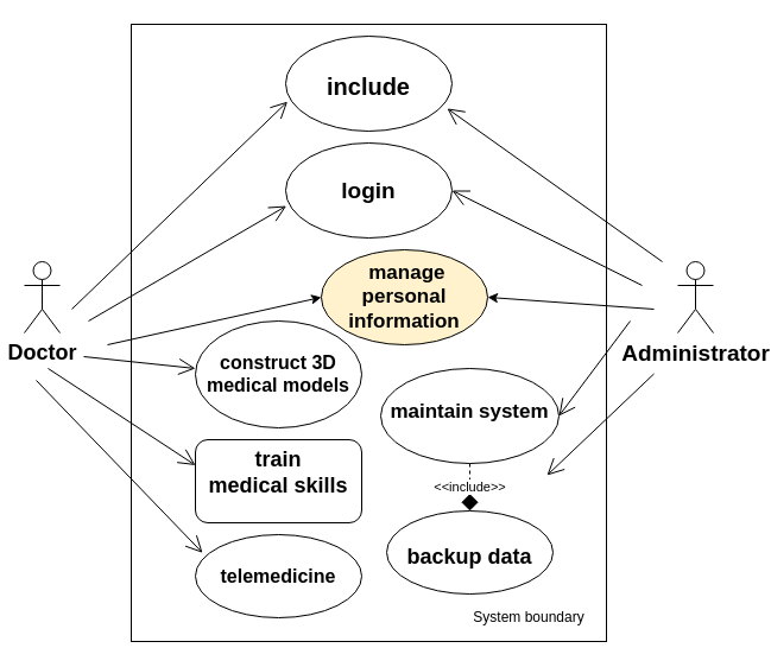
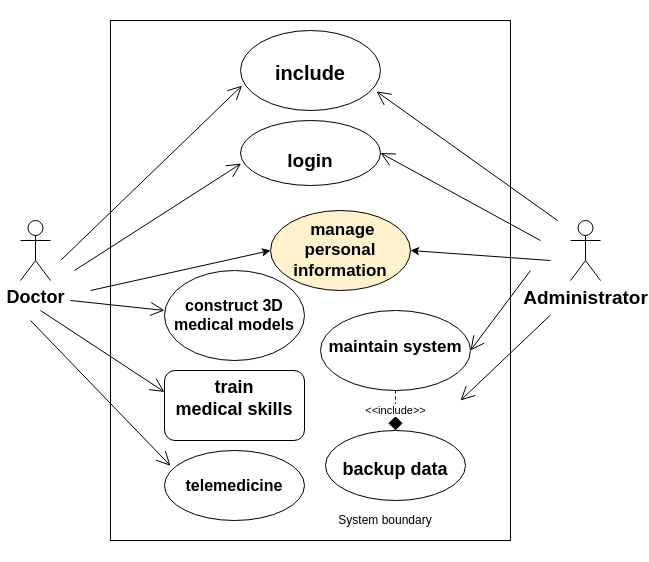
  <mxCell id="0" />
  <mxCell id="1" parent="0" />
  <mxCell id="2" value="" style="rounded=0;whiteSpace=wrap;html=1;verticalAlign=top;" parent="1" vertex="1"><mxGeometry x="110" y="20" width="400" height="520" as="geometry" /></mxCell>
  <mxCell id="3" value="&lt;b&gt;&lt;font style=&quot;font-size: 18px&quot;&gt;Doctor&lt;/font&gt;&lt;/b&gt;" style="shape=umlActor;verticalLabelPosition=bottom;verticalAlign=top;html=1;" parent="1" vertex="1"><mxGeometry x="20" y="220" width="30" height="60" as="geometry" /></mxCell>
  <mxCell id="4" value="&lt;b&gt;&lt;font style=&quot;font-size: 19px&quot;&gt;Administrator&lt;/font&gt;&lt;/b&gt;" style="shape=umlActor;verticalLabelPosition=bottom;verticalAlign=top;html=1;" parent="1" vertex="1"><mxGeometry x="570" y="220" width="30" height="60" as="geometry" /></mxCell>
  <mxCell id="5" value="&lt;b style=&quot;font-size: 20px&quot;&gt;&lt;font style=&quot;font-size: 20px&quot;&gt;&lt;br&gt;include&lt;/font&gt;&lt;/b&gt;" style="ellipse;whiteSpace=wrap;html=1;verticalAlign=top;" parent="1" vertex="1"><mxGeometry x="240" y="30" width="140" height="80" as="geometry" /></mxCell>
  <mxCell id="6" value="&lt;b style=&quot;font-size: 16px&quot;&gt;&lt;br&gt;telemedicine&lt;/b&gt;" style="ellipse;whiteSpace=wrap;html=1;verticalAlign=top;" parent="1" vertex="1"><mxGeometry x="164" y="450" width="140" height="70" as="geometry" /></mxCell>
  <mxCell id="7" value="&lt;b&gt;&lt;font style=&quot;font-size: 16px&quot;&gt;&lt;br&gt;construct 3D medical models&lt;/font&gt;&lt;/b&gt;" style="ellipse;whiteSpace=wrap;html=1;verticalAlign=top;" parent="1" vertex="1"><mxGeometry x="164" y="270" width="140" height="90" as="geometry" /></mxCell>
- <mxCell id="8" value="&lt;b style=&quot;font-size: 19px&quot;&gt;&lt;br&gt;login&lt;/b&gt;" style="ellipse;whiteSpace=wrap;html=1;verticalAlign=top;" parent="1" vertex="1"><mxGeometry x="240" y="120" width="140" height="80" as="geometry" /></mxCell>
+ <mxCell id="8" value="&lt;b style=&quot;font-size: 19px&quot;&gt;&lt;br&gt;login&lt;/b&gt;" style="ellipse;whiteSpace=wrap;html=1;verticalAlign=top;" parent="1" vertex="1"><mxGeometry x="240" y="120" width="140" height="65" as="geometry" /></mxCell>
  <mxCell id="9" value="&lt;b&gt;&lt;font style=&quot;font-size: 18px&quot;&gt;train &lt;br&gt;medical skills&lt;/font&gt;&lt;/b&gt;" style="whiteSpace=wrap;html=1;verticalAlign=top;rounded=1;" parent="1" vertex="1"><mxGeometry x="164" y="370" width="140" height="70" as="geometry" /></mxCell>
  <mxCell id="10" value="" style="endArrow=open;endFill=1;endSize=12;html=1;entryX=0.011;entryY=0.689;entryDx=0;entryDy=0;entryPerimeter=0;" parent="1" target="5" edge="1"><mxGeometry width="160" relative="1" as="geometry"><mxPoint x="60" y="260" as="sourcePoint" /><mxPoint x="220" y="260" as="targetPoint" /></mxGeometry></mxCell>
  <mxCell id="11" value="" style="endArrow=open;endFill=1;endSize=12;html=1;entryX=0.004;entryY=0.663;entryDx=0;entryDy=0;entryPerimeter=0;" parent="1" target="8" edge="1"><mxGeometry width="160" relative="1" as="geometry"><mxPoint x="74" y="270" as="sourcePoint" /><mxPoint x="234" y="270" as="targetPoint" /></mxGeometry></mxCell>
  <mxCell id="12" value="" style="endArrow=open;endFill=1;endSize=12;html=1;entryX=0;entryY=0.444;entryDx=0;entryDy=0;entryPerimeter=0;" parent="1" target="7" edge="1"><mxGeometry width="160" relative="1" as="geometry"><mxPoint x="70" y="300" as="sourcePoint" /><mxPoint x="110" y="330" as="targetPoint" /></mxGeometry></mxCell>
  <mxCell id="13" value="" style="endArrow=open;endFill=1;endSize=12;html=1;entryX=0;entryY=0.307;entryDx=0;entryDy=0;entryPerimeter=0;" parent="1" target="9" edge="1"><mxGeometry width="160" relative="1" as="geometry"><mxPoint x="40" y="310" as="sourcePoint" /><mxPoint x="200" y="320" as="targetPoint" /></mxGeometry></mxCell>
  <mxCell id="14" value="" style="endArrow=open;endFill=1;endSize=12;html=1;entryX=0.043;entryY=0.219;entryDx=0;entryDy=0;entryPerimeter=0;" parent="1" target="6" edge="1"><mxGeometry width="160" relative="1" as="geometry"><mxPoint x="30" y="320" as="sourcePoint" /><mxPoint x="190" y="320" as="targetPoint" /></mxGeometry></mxCell>
  <mxCell id="15" value="" style="endArrow=open;endFill=1;endSize=12;html=1;entryX=0.971;entryY=0.761;entryDx=0;entryDy=0;entryPerimeter=0;" parent="1" target="5" edge="1"><mxGeometry width="160" relative="1" as="geometry"><mxPoint x="557" y="220" as="sourcePoint" /><mxPoint x="717" y="220" as="targetPoint" /></mxGeometry></mxCell>
  <mxCell id="16" value="" style="endArrow=open;endFill=1;endSize=12;html=1;entryX=1;entryY=0.5;entryDx=0;entryDy=0;" parent="1" target="8" edge="1"><mxGeometry width="160" relative="1" as="geometry"><mxPoint x="540" y="240" as="sourcePoint" /><mxPoint x="700" y="240" as="targetPoint" /></mxGeometry></mxCell>
  <mxCell id="17" value="&lt;b style=&quot;font-size: 17px&quot;&gt;&lt;br&gt;maintain system&lt;/b&gt;" style="ellipse;whiteSpace=wrap;html=1;verticalAlign=top;" parent="1" vertex="1"><mxGeometry x="320" y="310" width="150" height="80" as="geometry" /></mxCell>
  <mxCell id="18" value="&lt;b style=&quot;font-size: 18px&quot;&gt;&lt;br&gt;backup data&lt;/b&gt;" style="ellipse;whiteSpace=wrap;html=1;verticalAlign=top;" parent="1" vertex="1"><mxGeometry x="325" y="430" width="140" height="70" as="geometry" /></mxCell>
  <mxCell id="19" value="" style="endArrow=open;endFill=1;endSize=12;html=1;entryX=1;entryY=0.5;entryDx=0;entryDy=0;" parent="1" target="17" edge="1"><mxGeometry width="160" relative="1" as="geometry"><mxPoint x="530" y="270" as="sourcePoint" /><mxPoint x="500" y="280" as="targetPoint" /></mxGeometry></mxCell>
  <mxCell id="20" value="" style="endArrow=open;endFill=1;endSize=12;html=1;" parent="1" edge="1"><mxGeometry width="160" relative="1" as="geometry"><mxPoint x="550" y="314.5" as="sourcePoint" /><mxPoint x="460" y="400" as="targetPoint" /></mxGeometry></mxCell>
  <mxCell id="21" value="&amp;lt;&amp;lt;include&amp;gt;&amp;gt;" style="endArrow=diamond;endSize=12;dashed=1;html=1;entryX=0.5;entryY=0;entryDx=0;entryDy=0;exitX=0.5;exitY=1;exitDx=0;exitDy=0;" parent="1" source="17" target="18" edge="1"><mxGeometry width="160" relative="1" as="geometry"><mxPoint x="420" y="320" as="sourcePoint" /><mxPoint x="580" y="320" as="targetPoint" /></mxGeometry></mxCell>
- <mxCell id="22" value="System boundary" style="text;html=1;strokeColor=none;fillColor=none;align=center;verticalAlign=middle;whiteSpace=wrap;rounded=0;" parent="1" vertex="1"><mxGeometry x="380" y="510" width="130" height="20" as="geometry" /></mxCell>
+ <mxCell id="22" value="System boundary" style="text;html=1;strokeColor=none;fillColor=none;align=center;verticalAlign=middle;whiteSpace=wrap;rounded=0;" parent="1" vertex="1"><mxGeometry x="320" y="510" width="130" height="20" as="geometry" /></mxCell>
  <mxCell id="23" value="&lt;b style=&quot;font-size: 17px&quot;&gt;&amp;nbsp;manage &lt;br&gt;personal information&lt;/b&gt;" style="ellipse;whiteSpace=wrap;html=1;fillColor=#fff2cc;" vertex="1" parent="1"><mxGeometry x="270" y="210" width="140" height="80" as="geometry" /></mxCell>
  <mxCell id="24" value="" style="endArrow=classic;html=1;entryX=0;entryY=0.5;entryDx=0;entryDy=0;" edge="1" parent="1" target="23"><mxGeometry width="50" height="50" relative="1" as="geometry"><mxPoint x="90" y="290" as="sourcePoint" /><mxPoint x="330" y="280" as="targetPoint" /></mxGeometry></mxCell>
  <mxCell id="25" value="" style="endArrow=classic;html=1;" edge="1" parent="1"><mxGeometry width="50" height="50" relative="1" as="geometry"><mxPoint x="550" y="260" as="sourcePoint" /><mxPoint x="410" y="250" as="targetPoint" /></mxGeometry></mxCell>
